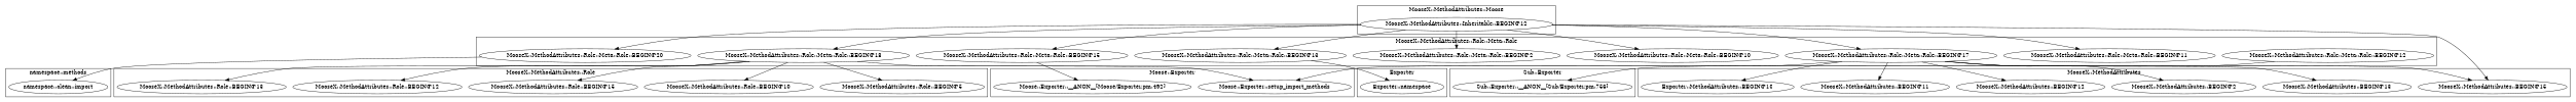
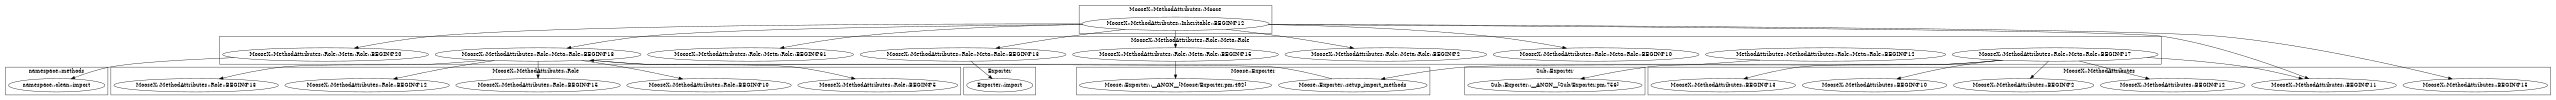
  digraph {
    n1 [label="MooseX::MethodAttributes::Role::BEGIN@5"]
    "MooseX::MethodAttributes::Role::BEGIN@10"
    "MooseX::MethodAttributes::Role::BEGIN@15"
    "MooseX::MethodAttributes::Role::BEGIN@12"
    "MooseX::MethodAttributes::Role::BEGIN@13"
    "namespace::clean::import"
-   "Exporter::import" [label="Exporter::namespace"]
+   "Exporter::import"
    "MooseX::MethodAttributes::Role::Meta::Role::BEGIN@2"
    "MooseX::MethodAttributes::Role::Meta::Role::BEGIN@20"
    "MooseX::MethodAttributes::Role::Meta::Role::BEGIN@18"
    "MooseX::MethodAttributes::Role::Meta::Role::BEGIN@13"
    "MooseX::MethodAttributes::Role::Meta::Role::BEGIN@17"
    "MooseX::MethodAttributes::Role::Meta::Role::BEGIN@15"
-   "MooseX::MethodAttributes::Role::Meta::Role::BEGIN@11"
-   "MooseX::MethodAttributes::Role::Meta::Role::BEGIN@12"
+   "MooseX::MethodAttributes::Role::Meta::Role::BEGIN@11" [label="MooseX::MethodAttributes::Role::Meta::Role::BEGIN@61"]
+   "MooseX::MethodAttributes::Role::Meta::Role::BEGIN@12" [label="MethodAttributes::MethodAttributes::Role::Meta::Role::BEGIN@12"]
    "MooseX::MethodAttributes::Role::Meta::Role::BEGIN@10"
    "MooseX::MethodAttributes::Inheritable::BEGIN@12"
    "Moose::Exporter::__ANON__[Moose/Exporter.pm:492]"
    "Moose::Exporter::setup_import_methods"
    "Sub::Exporter::__ANON__[Sub/Exporter.pm:756]"
    "MooseX::MethodAttributes::BEGIN@12"
    "MooseX::MethodAttributes::BEGIN@11"
-   "MooseX::MethodAttributes::BEGIN@10" [label="Exporter::MethodAttributes::BEGIN@10"]
+   "MooseX::MethodAttributes::BEGIN@10"
    "MooseX::MethodAttributes::BEGIN@13"
    "MooseX::MethodAttributes::BEGIN@2"
    "MooseX::MethodAttributes::BEGIN@15"
    subgraph cluster_1 {
      label="MooseX::MethodAttributes::Role"
      n1
      "MooseX::MethodAttributes::Role::BEGIN@10"
      "MooseX::MethodAttributes::Role::BEGIN@15"
      "MooseX::MethodAttributes::Role::BEGIN@12"
      "MooseX::MethodAttributes::Role::BEGIN@13"
    }
    subgraph cluster_2 {
      label="namespace::methods"
      "namespace::clean::import"
    }
    subgraph cluster_3 {
      label=Exporter
      "Exporter::import"
    }
    subgraph cluster_4 {
      label="MooseX::MethodAttributes::Role::Meta::Role"
      "MooseX::MethodAttributes::Role::Meta::Role::BEGIN@2"
      "MooseX::MethodAttributes::Role::Meta::Role::BEGIN@20"
      "MooseX::MethodAttributes::Role::Meta::Role::BEGIN@18"
      "MooseX::MethodAttributes::Role::Meta::Role::BEGIN@13"
      "MooseX::MethodAttributes::Role::Meta::Role::BEGIN@17"
      "MooseX::MethodAttributes::Role::Meta::Role::BEGIN@15"
      "MooseX::MethodAttributes::Role::Meta::Role::BEGIN@11"
      "MooseX::MethodAttributes::Role::Meta::Role::BEGIN@12"
      "MooseX::MethodAttributes::Role::Meta::Role::BEGIN@10"
    }
    subgraph cluster_5 {
      label="MooseX::MethodAttributes::Moose"
      "MooseX::MethodAttributes::Inheritable::BEGIN@12"
    }
    subgraph cluster_6 {
      label="Moose::Exporter"
      "Moose::Exporter::__ANON__[Moose/Exporter.pm:492]"
      "Moose::Exporter::setup_import_methods"
    }
    subgraph cluster_7 {
      label="Sub::Exporter"
      "Sub::Exporter::__ANON__[Sub/Exporter.pm:756]"
    }
    subgraph cluster_8 {
      label="MooseX::MethodAttributes"
      "MooseX::MethodAttributes::BEGIN@12"
      "MooseX::MethodAttributes::BEGIN@11"
      "MooseX::MethodAttributes::BEGIN@10"
      "MooseX::MethodAttributes::BEGIN@13"
      "MooseX::MethodAttributes::BEGIN@2"
      "MooseX::MethodAttributes::BEGIN@15"
    }
    "MooseX::MethodAttributes::Role::Meta::Role::BEGIN@20" -> "namespace::clean::import"
    "MooseX::MethodAttributes::Role::Meta::Role::BEGIN@18" -> n1
    "MooseX::MethodAttributes::Role::Meta::Role::BEGIN@18" -> "MooseX::MethodAttributes::Role::BEGIN@10"
    "MooseX::MethodAttributes::Role::Meta::Role::BEGIN@18" -> "MooseX::MethodAttributes::Role::BEGIN@15"
    "MooseX::MethodAttributes::Role::Meta::Role::BEGIN@18" -> "MooseX::MethodAttributes::Role::BEGIN@12"
    "MooseX::MethodAttributes::Role::Meta::Role::BEGIN@18" -> "MooseX::MethodAttributes::Role::BEGIN@13"
-   "MooseX::MethodAttributes::Role::Meta::Role::BEGIN@18" -> "Moose::Exporter::setup_import_methods"
+   "Moose::Exporter::setup_import_methods" -> "MooseX::MethodAttributes::Role::Meta::Role::BEGIN@18"
    "MooseX::MethodAttributes::Role::Meta::Role::BEGIN@13" -> "Exporter::import"
    "MooseX::MethodAttributes::Role::Meta::Role::BEGIN@17" -> "Moose::Exporter::setup_import_methods"
    "MooseX::MethodAttributes::Role::Meta::Role::BEGIN@17" -> "MooseX::MethodAttributes::BEGIN@12"
    "MooseX::MethodAttributes::Role::Meta::Role::BEGIN@17" -> "MooseX::MethodAttributes::BEGIN@11"
    "MooseX::MethodAttributes::Role::Meta::Role::BEGIN@17" -> "MooseX::MethodAttributes::BEGIN@10"
    "MooseX::MethodAttributes::Role::Meta::Role::BEGIN@17" -> "MooseX::MethodAttributes::BEGIN@13"
    "MooseX::MethodAttributes::Role::Meta::Role::BEGIN@17" -> "MooseX::MethodAttributes::BEGIN@2"
-   "MooseX::MethodAttributes::Role::Meta::Role::BEGIN@17" -> "MooseX::MethodAttributes::BEGIN@15"
    "MooseX::MethodAttributes::Role::Meta::Role::BEGIN@15" -> "Moose::Exporter::__ANON__[Moose/Exporter.pm:492]"
    "MooseX::MethodAttributes::Role::Meta::Role::BEGIN@12" -> "Sub::Exporter::__ANON__[Sub/Exporter.pm:756]"
    "MooseX::MethodAttributes::Inheritable::BEGIN@12" -> "MooseX::MethodAttributes::Role::Meta::Role::BEGIN@2"
    "MooseX::MethodAttributes::Inheritable::BEGIN@12" -> "MooseX::MethodAttributes::Role::Meta::Role::BEGIN@20"
    "MooseX::MethodAttributes::Inheritable::BEGIN@12" -> "MooseX::MethodAttributes::Role::Meta::Role::BEGIN@18"
    "MooseX::MethodAttributes::Inheritable::BEGIN@12" -> "MooseX::MethodAttributes::Role::Meta::Role::BEGIN@13"
-   "MooseX::MethodAttributes::Inheritable::BEGIN@12" -> "MooseX::MethodAttributes::Role::Meta::Role::BEGIN@17"
+   "MooseX::MethodAttributes::Inheritable::BEGIN@12" -> "MooseX::MethodAttributes::BEGIN@11"
    "MooseX::MethodAttributes::Inheritable::BEGIN@12" -> "MooseX::MethodAttributes::Role::Meta::Role::BEGIN@15"
    "MooseX::MethodAttributes::Inheritable::BEGIN@12" -> "MooseX::MethodAttributes::Role::Meta::Role::BEGIN@11"
    "MooseX::MethodAttributes::Inheritable::BEGIN@12" -> "MooseX::MethodAttributes::Role::Meta::Role::BEGIN@10"
    "MooseX::MethodAttributes::Inheritable::BEGIN@12" -> "MooseX::MethodAttributes::BEGIN@15"
  }
